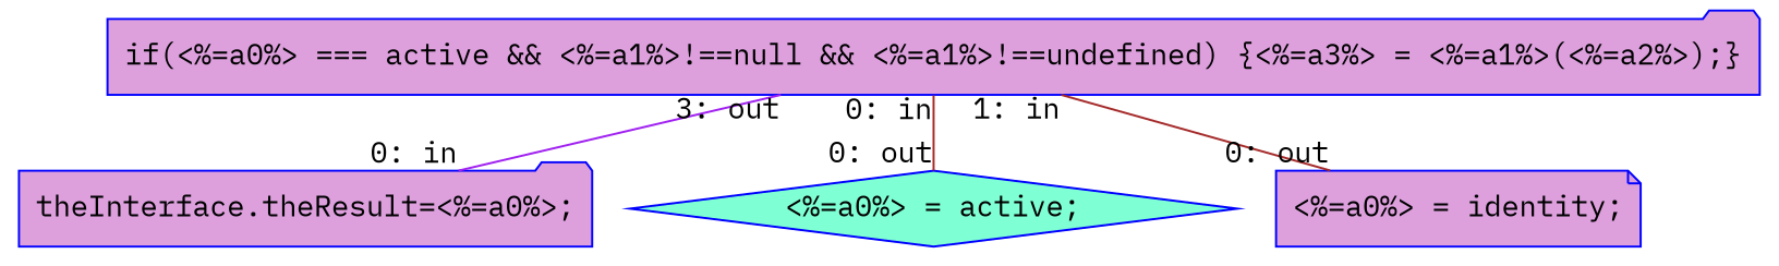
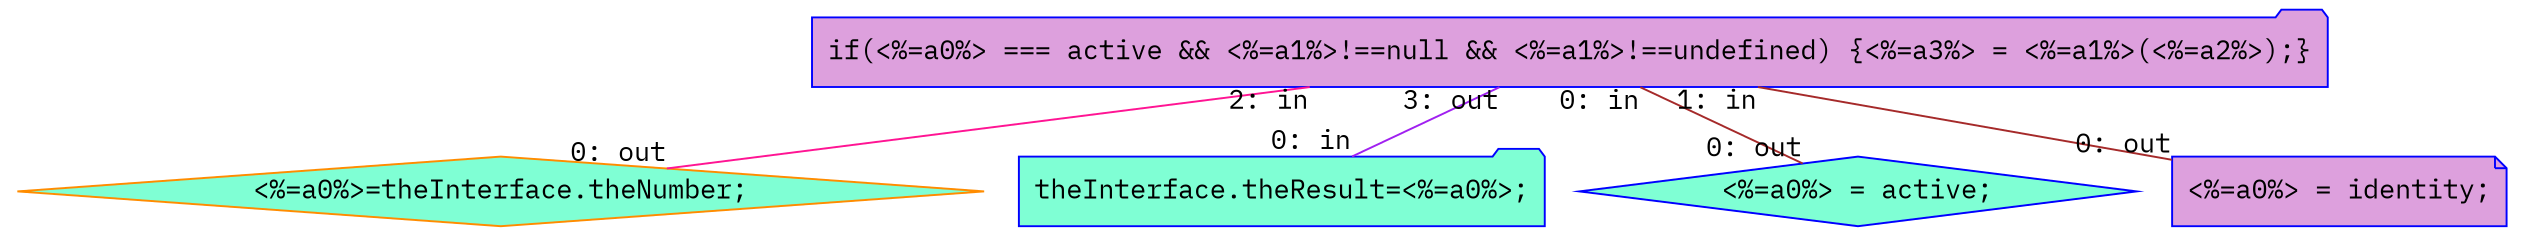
  digraph {
    fontname="IBM Plex Mono"
    node [color=blue fillcolor=plum fontname="IBM Plex Mono" shape=diamond style=filled]
    edge [arrowHead=none arrowsize=1 color=brown dir=none fontname="IBM Plex Mono" headlabel="0: out"]
-   n2 [label="theInterface.theResult=<%=a0%>;\n" shape=folder]
+   n1 [color=darkorange fillcolor=aquamarine label="<%=a0%>=theInterface.theNumber;\n"]
+   n2 [fillcolor=aquamarine label="theInterface.theResult=<%=a0%>;\n" shape=folder]
    n3 [fillcolor=aquamarine label="<%=a0%> = active;\n"]
    n4 [label="<%=a0%> = identity;\n" shape=note]
    n5 [label="if(<%=a0%> === active && <%=a1%>!==null && <%=a1%>!==undefined) {<%=a3%> = <%=a1%>(<%=a2%>);}\n" shape=folder]
+   n5 -> n1 [color=deeppink taillabel="2: in"]
    n5 -> n2 [color=purple headlabel="0: in" taillabel="3: out"]
    n5 -> n3 [taillabel="0: in"]
    n5 -> n4 [taillabel="1: in"]
  }
